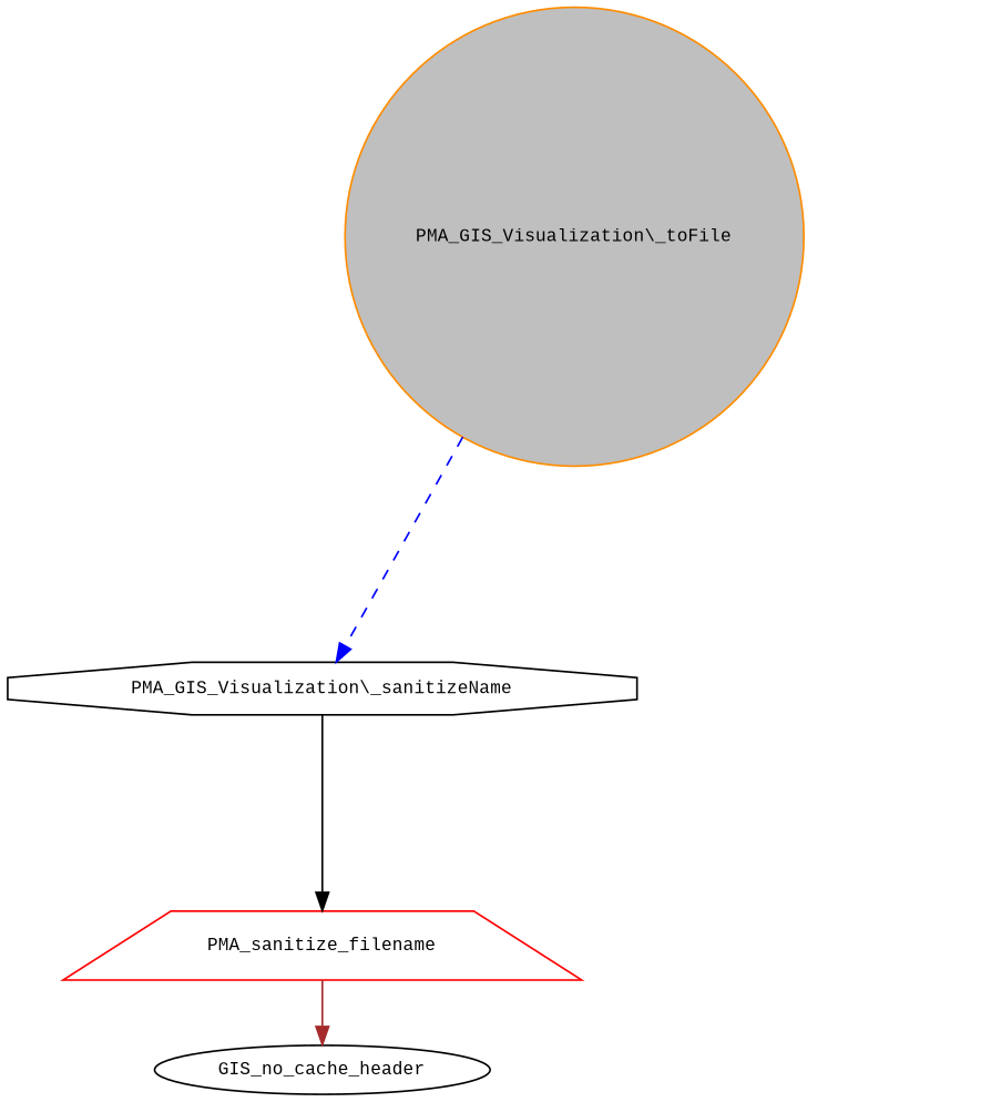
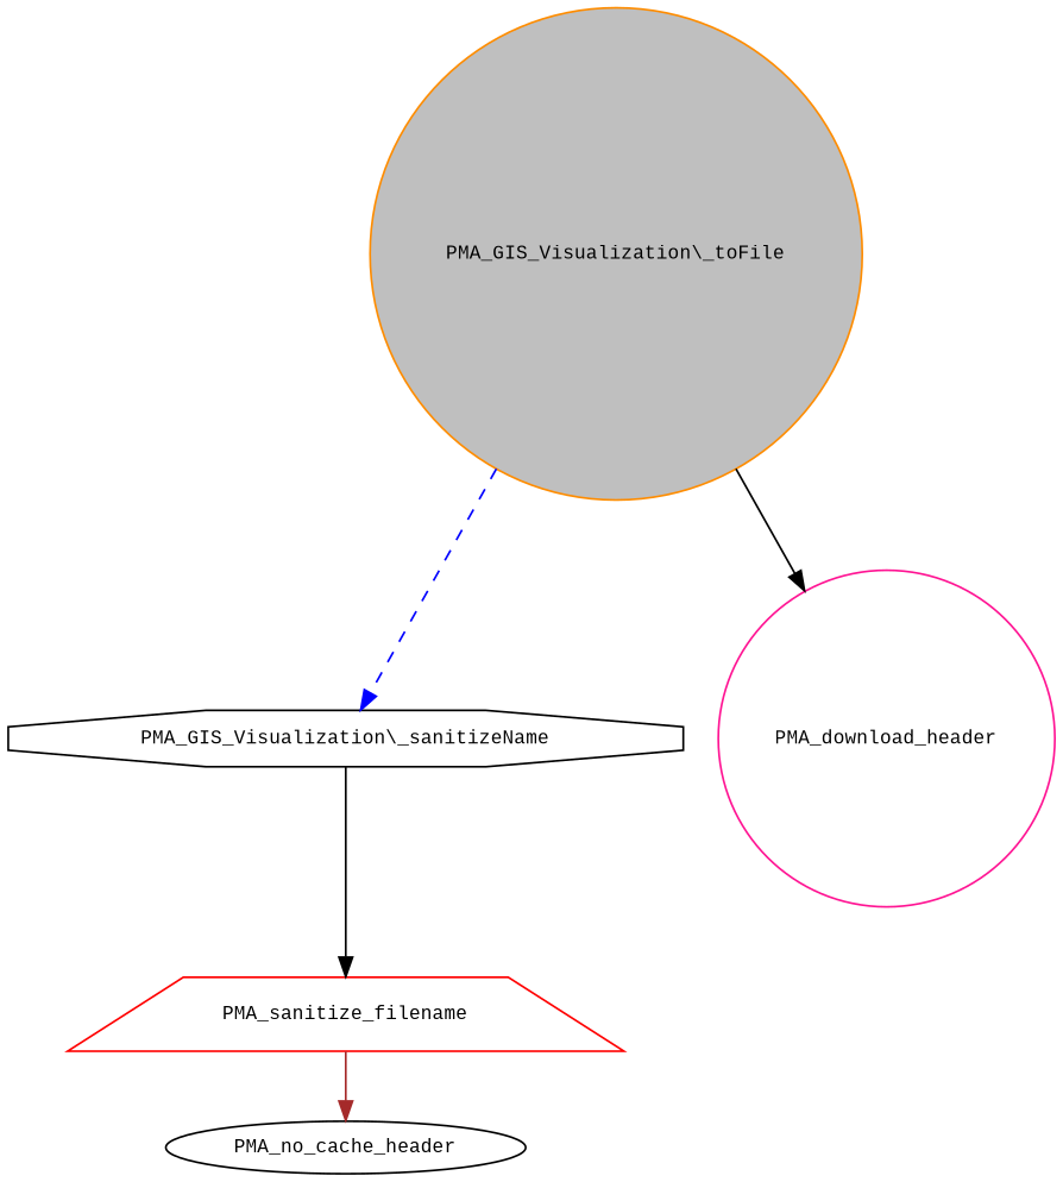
  digraph {
    fontname="Liberation Mono"
    rankdir=TB
    node [color=black fillcolor=white fontname="Liberation Mono" fontsize=10 shape=circle style=filled]
    edge [color=black fontname="Liberation Mono" fontsize=10 labelfontname=Helvetica labelfontsize=10 style=solid]
    n1 [color=darkorange fillcolor=grey75 fontcolor=black height=0.2 label="PMA_GIS_Visualization\\_toFile" width=0.4]
    n2 [height=0.2 label="PMA_GIS_Visualization\\_sanitizeName" shape=octagon width=0.4]
+   n3 [color=deeppink height=0.2 label=PMA_download_header width=0.4]
    n4 [color=red height=0.2 label=PMA_sanitize_filename shape=trapezium width=0.4]
-   n5 [height=0.2 label=GIS_no_cache_header shape=ellipse width=0.4]
+   n5 [height=0.2 label=PMA_no_cache_header shape=ellipse width=0.4]
    n1 -> n2 [color=blue style=dashed]
+   n1 -> n3
    n2 -> n4
    n4 -> n5 [color=brown]
  }
